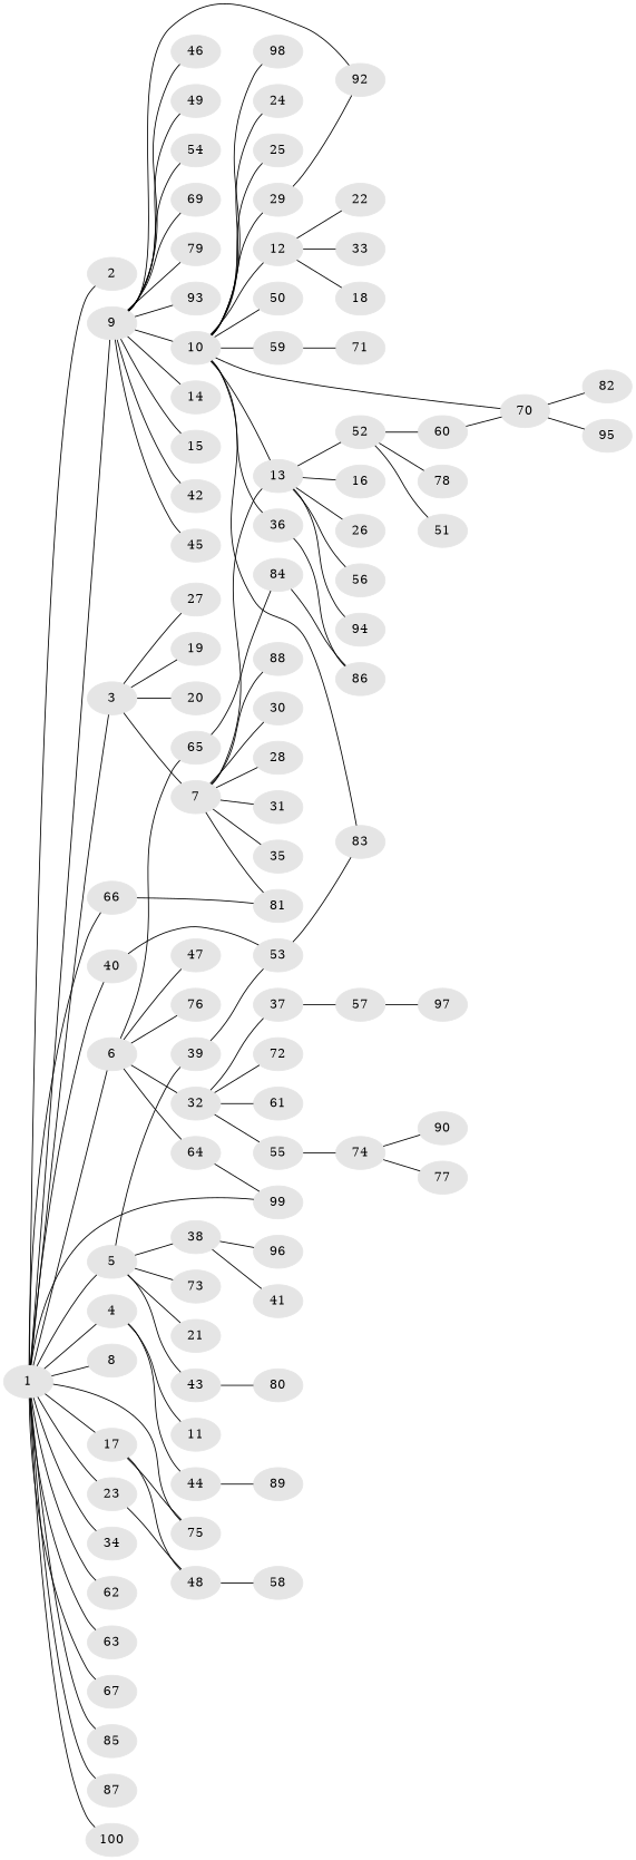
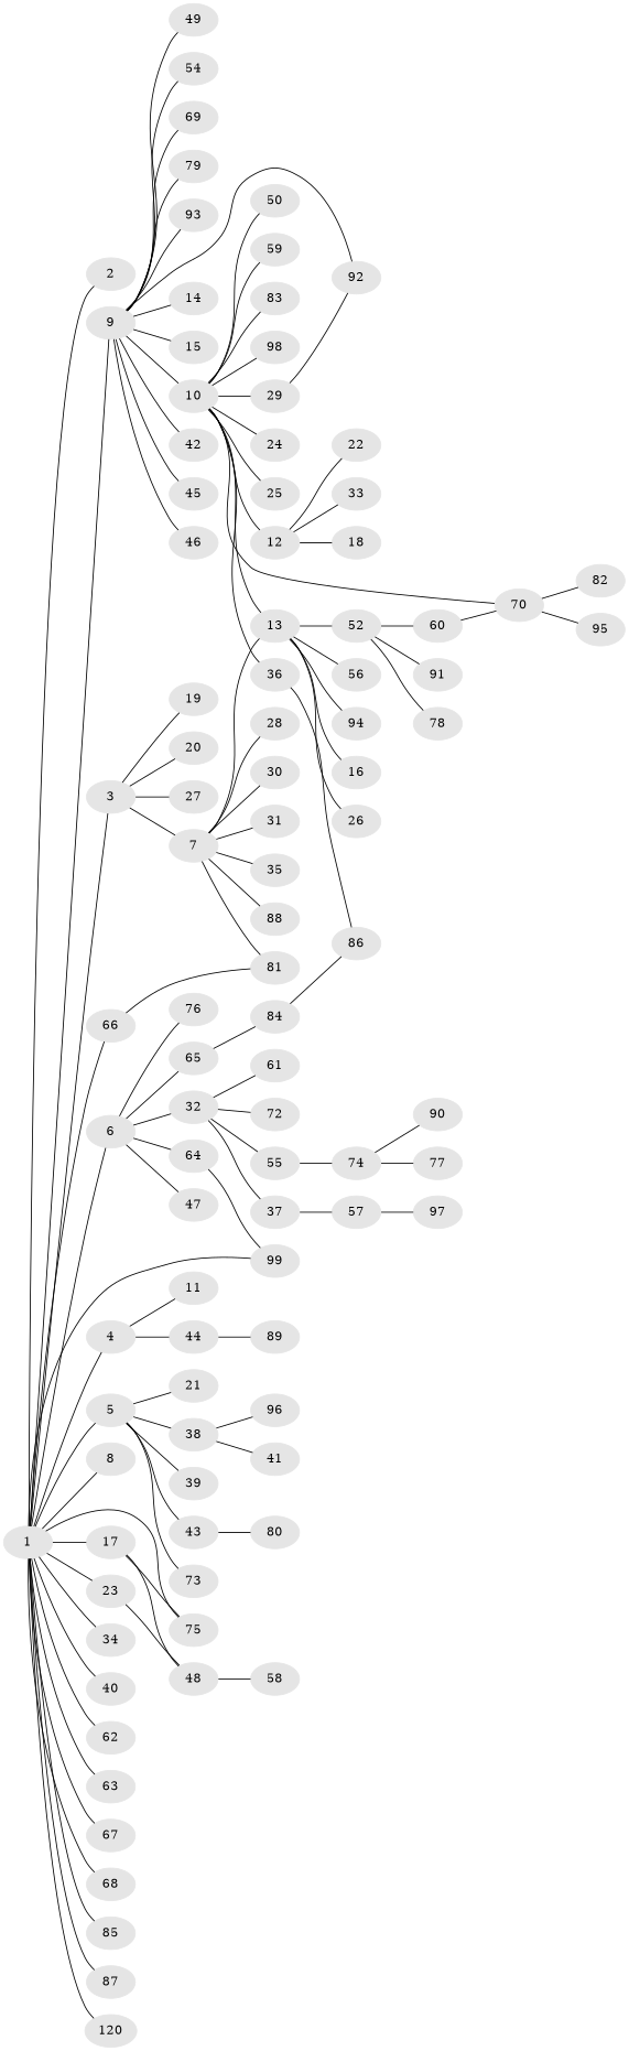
  graph {
    rankdir=LR
    node [color=gray90 style=filled]
    edge [weight=1.0]
    1
    2
    3
    4
    5
    6
    8
    9
    17
    23
    34
    40
    62
    63
    66
    67
+   68
    75
    85
    87
    99
-   100
+   100 [label=120]
    7
    19
    20
    27
    11
    44
    21
    38
    39
    43
    73
    32
    47
    64
    65
    76
    10
    14
    15
    42
    45
    46
    49
    54
    69
    79
    92
    93
    48
-   53
    81
    13
    28
    30
    31
    35
    88
    89
    41
    96
    80
    37
    55
    61
    72
    84
    16
    26
    52
    56
    94
    12
    24
    25
    29
    36
    50
    59
    70
    83
    98
    18
    22
    33
    86
-   71
    82
    95
    60
    78
-   91 [label=51]
+   91
    58
    57
    74
    97
    77
    90
    1 -- 2
    1 -- 3
    1 -- 4
    1 -- 5
    1 -- 6
    1 -- 8
    1 -- 9
    1 -- 17
    1 -- 23
    1 -- 34
    1 -- 40
    1 -- 62
    1 -- 63
    1 -- 66
    1 -- 67
+   1 -- 68
    1 -- 75
    1 -- 85
    1 -- 87
    1 -- 99
    1 -- 100
    3 -- 7
    3 -- 19
    3 -- 20
    3 -- 27
    4 -- 11
    4 -- 44
    5 -- 21
    5 -- 38
    5 -- 39
    5 -- 43
    5 -- 73
    6 -- 32
    6 -- 47
    6 -- 64
    6 -- 65
    6 -- 76
    9 -- 10
    9 -- 14
    9 -- 15
    9 -- 42
    9 -- 45
    9 -- 46
    9 -- 49
    9 -- 54
    9 -- 69
    9 -- 79
    9 -- 92
    9 -- 93
    17 -- 75
    17 -- 48
    23 -- 48
-   40 -- 53
    66 -- 81
    7 -- 81
    7 -- 13
    7 -- 28
    7 -- 30
    7 -- 31
    7 -- 35
    7 -- 88
    44 -- 89
    38 -- 41
    38 -- 96
-   39 -- 53
    43 -- 80
    32 -- 37
    32 -- 55
    32 -- 61
    32 -- 72
    64 -- 99
    65 -- 84
    10 -- 13
    10 -- 12
    10 -- 24
    10 -- 25
    10 -- 29
    10 -- 36
    10 -- 50
    10 -- 59
    10 -- 70
    10 -- 83
    10 -- 98
    48 -- 58
-   53 -- 83
    13 -- 16
    13 -- 26
    13 -- 52
    13 -- 56
    13 -- 94
    37 -- 57
    55 -- 74
    84 -- 86
    52 -- 60
    52 -- 78
    52 -- 91
    12 -- 18
    12 -- 22
    12 -- 33
    29 -- 92
    36 -- 86
-   59 -- 71
    70 -- 82
    70 -- 95
    60 -- 70
    57 -- 97
    74 -- 77
    74 -- 90
  }
